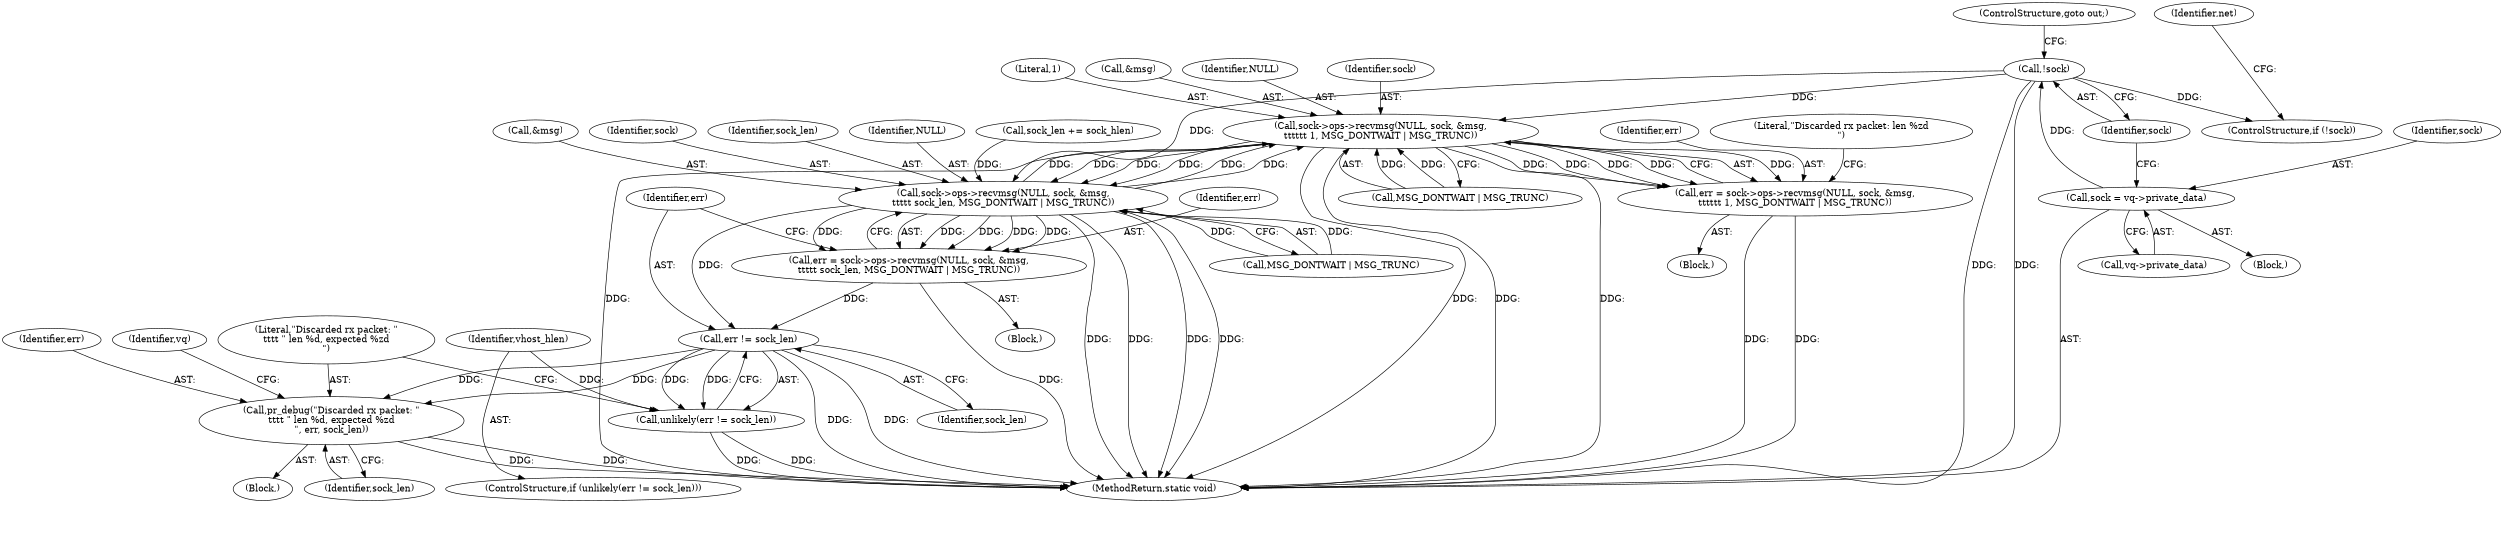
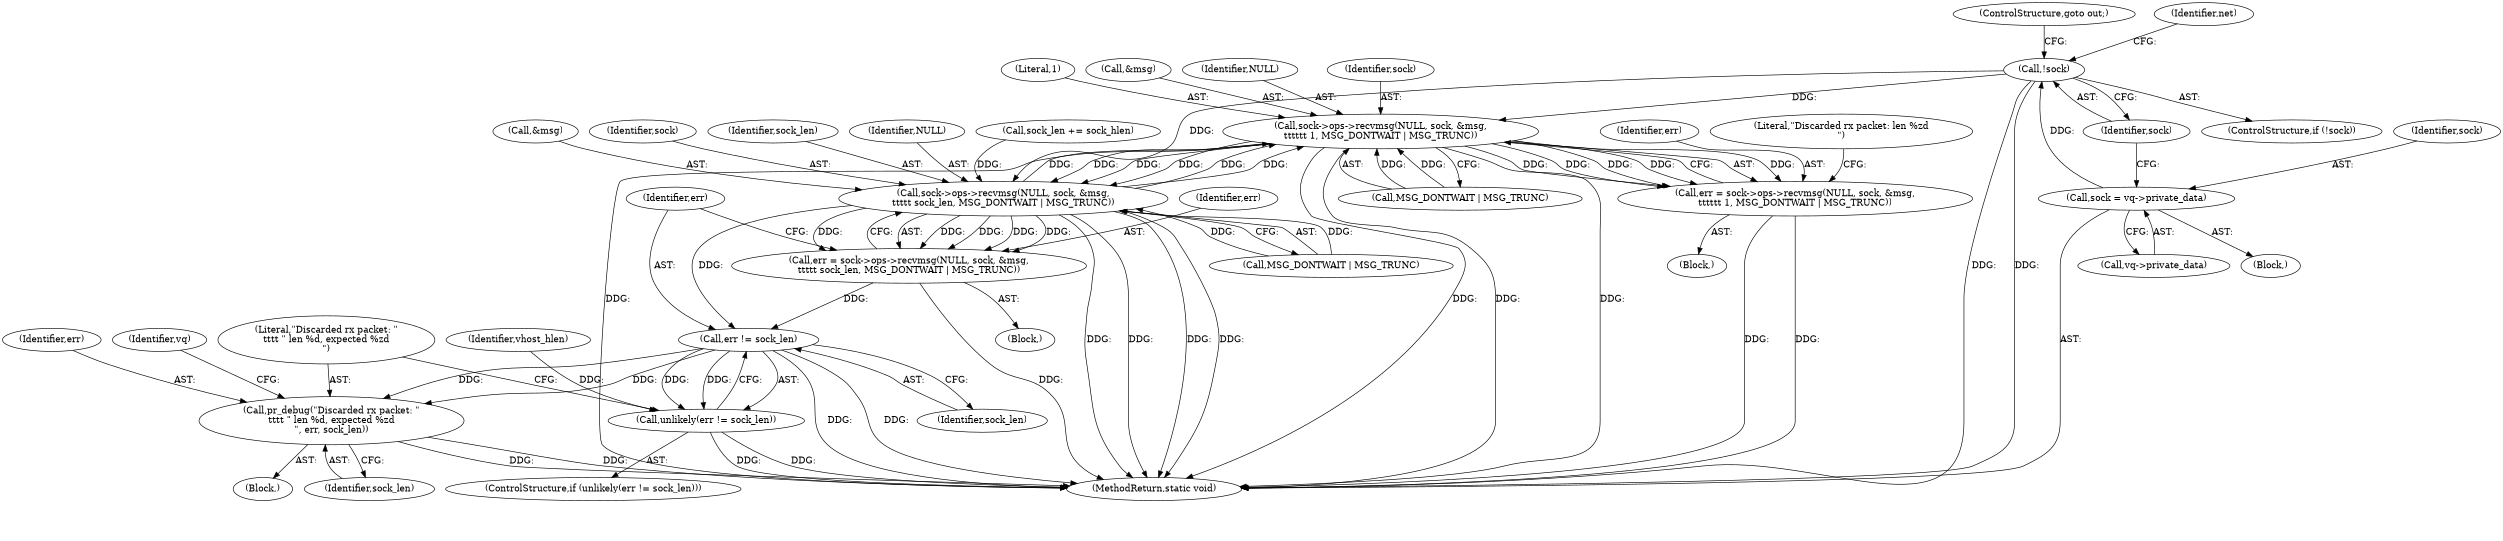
  digraph {
    n1 [label="(Call,!sock)"]
    n2 [label="(Call,sock->ops->recvmsg(NULL, sock, &msg,\n\t\t\t\t\t\t 1, MSG_DONTWAIT | MSG_TRUNC))"]
    n3 [label="(Call,sock->ops->recvmsg(NULL, sock, &msg,\n\t\t\t\t\t sock_len, MSG_DONTWAIT | MSG_TRUNC))"]
    n4 [label="(ControlStructure,if (!sock))"]
    n5 [label="(MethodReturn,static void)"]
    n6 [label="(Identifier,sock)"]
    n7 [label="(Call,err = sock->ops->recvmsg(NULL, sock, &msg,\n\t\t\t\t\t\t 1, MSG_DONTWAIT | MSG_TRUNC))"]
    n8 [label="(Call,MSG_DONTWAIT | MSG_TRUNC)"]
    n9 [label="(Call,err = sock->ops->recvmsg(NULL, sock, &msg,\n\t\t\t\t\t sock_len, MSG_DONTWAIT | MSG_TRUNC))"]
    n10 [label="(Call,err != sock_len)"]
    n11 [label="(Call,MSG_DONTWAIT | MSG_TRUNC)"]
    n12 [label="(Call,sock = vq->private_data)"]
    n13 [label="(Block,)"]
    n14 [label="(Call,vq->private_data)"]
    n15 [label="(Block,)"]
    n16 [label="(Block,)"]
    n17 [label="(Call,unlikely(err != sock_len))"]
    n18 [label="(Call,pr_debug(\"Discarded rx packet: \"\n\t\t\t\t \" len %d, expected %zd\n\", err, sock_len))"]
    n19 [label="(Identifier,sock_len)"]
    n20 [label="(ControlStructure,if (unlikely(err != sock_len)))"]
    n21 [label="(Identifier,sock_len)"]
    n22 [label="(Block,)"]
    n23 [label="(ControlStructure,goto out;)"]
    n24 [label="(Call,&msg)"]
    n25 [label="(Identifier,sock)"]
    n26 [label="(Identifier,sock)"]
    n27 [label="(Call,&msg)"]
    n28 [label="(Identifier,vq)"]
    n29 [label="(Identifier,net)"]
    n30 [label="(Identifier,err)"]
    n31 [label="(Identifier,err)"]
    n32 [label="(Identifier,NULL)"]
    n33 [label="(Literal,\"Discarded rx packet: len %zd\n\")"]
    n34 [label="(Identifier,sock_len)"]
    n35 [label="(Identifier,NULL)"]
    n36 [label="(Identifier,sock)"]
    n37 [label="(Literal,1)"]
    n38 [label="(Identifier,vhost_hlen)"]
    n39 [label="(Identifier,err)"]
    n40 [label="(Literal,\"Discarded rx packet: \"\n\t\t\t\t \" len %d, expected %zd\n\")"]
    n41 [label="(Identifier,err)"]
    n42 [label="(Call,sock_len += sock_hlen)"]
    n1 -> n2 [label="DDG: "]
    n1 -> n3 [label="DDG: "]
-   n1 -> n4 [label="DDG: "]
+   n1 -> n4 [label="AST: "]
    n1 -> n5 [label="DDG: "]
    n1 -> n5 [label="DDG: "]
    n1 -> n6 [label="CFG: "]
    n2 -> n3 [label="DDG: "]
    n2 -> n3 [label="DDG: "]
    n2 -> n3 [label="DDG: "]
    n2 -> n5 [label="DDG: "]
    n2 -> n5 [label="DDG: "]
    n2 -> n5 [label="DDG: "]
    n2 -> n5 [label="DDG: "]
    n2 -> n7 [label="AST: "]
    n2 -> n7 [label="DDG: "]
    n2 -> n7 [label="DDG: "]
    n2 -> n7 [label="DDG: "]
    n2 -> n7 [label="DDG: "]
    n2 -> n7 [label="DDG: "]
    n2 -> n8 [label="CFG: "]
    n3 -> n2 [label="DDG: "]
    n3 -> n2 [label="DDG: "]
    n3 -> n2 [label="DDG: "]
    n3 -> n5 [label="DDG: "]
    n3 -> n5 [label="DDG: "]
    n3 -> n5 [label="DDG: "]
    n3 -> n5 [label="DDG: "]
    n3 -> n9 [label="AST: "]
    n3 -> n9 [label="DDG: "]
    n3 -> n9 [label="DDG: "]
    n3 -> n9 [label="DDG: "]
    n3 -> n9 [label="DDG: "]
    n3 -> n9 [label="DDG: "]
    n3 -> n10 [label="DDG: "]
    n3 -> n11 [label="CFG: "]
    n6 -> n1 [label="AST: "]
    n6 -> n12 [label="CFG: "]
    n7 -> n2 [label="CFG: "]
    n7 -> n5 [label="DDG: "]
    n7 -> n5 [label="DDG: "]
    n7 -> n15 [label="AST: "]
    n8 -> n2 [label="AST: "]
    n8 -> n2 [label="DDG: "]
    n8 -> n2 [label="DDG: "]
    n9 -> n3 [label="CFG: "]
    n9 -> n5 [label="DDG: "]
    n9 -> n10 [label="DDG: "]
    n9 -> n16 [label="AST: "]
    n10 -> n5 [label="DDG: "]
    n10 -> n5 [label="DDG: "]
    n10 -> n17 [label="AST: "]
    n10 -> n17 [label="DDG: "]
    n10 -> n17 [label="DDG: "]
    n10 -> n18 [label="DDG: "]
    n10 -> n18 [label="DDG: "]
    n10 -> n19 [label="CFG: "]
    n11 -> n3 [label="AST: "]
    n11 -> n3 [label="DDG: "]
    n11 -> n3 [label="DDG: "]
    n12 -> n1 [label="DDG: "]
    n12 -> n5 [label="AST: "]
    n12 -> n13 [label="AST: "]
    n12 -> n14 [label="CFG: "]
    n14 -> n12 [label="AST: "]
    n17 -> n5 [label="DDG: "]
    n17 -> n5 [label="DDG: "]
    n17 -> n10 [label="CFG: "]
-   n38 -> n20 [label="AST: "]
+   n17 -> n20 [label="AST: "]
    n18 -> n5 [label="DDG: "]
    n18 -> n5 [label="DDG: "]
    n18 -> n21 [label="CFG: "]
    n18 -> n22 [label="AST: "]
    n19 -> n10 [label="AST: "]
    n21 -> n18 [label="AST: "]
    n23 -> n1 [label="CFG: "]
    n24 -> n3 [label="AST: "]
    n25 -> n12 [label="AST: "]
    n26 -> n3 [label="AST: "]
    n27 -> n2 [label="AST: "]
    n28 -> n18 [label="CFG: "]
-   n29 -> n4 [label="CFG: "]
+   n29 -> n1 [label="CFG: "]
    n30 -> n7 [label="AST: "]
    n31 -> n9 [label="AST: "]
    n32 -> n2 [label="AST: "]
    n33 -> n7 [label="CFG: "]
    n34 -> n3 [label="AST: "]
    n35 -> n3 [label="AST: "]
    n36 -> n2 [label="AST: "]
    n37 -> n2 [label="AST: "]
    n38 -> n17 [label="DDG: "]
    n39 -> n9 [label="CFG: "]
    n39 -> n10 [label="AST: "]
    n40 -> n17 [label="CFG: "]
    n40 -> n18 [label="AST: "]
    n41 -> n18 [label="AST: "]
    n42 -> n3 [label="DDG: "]
  }
